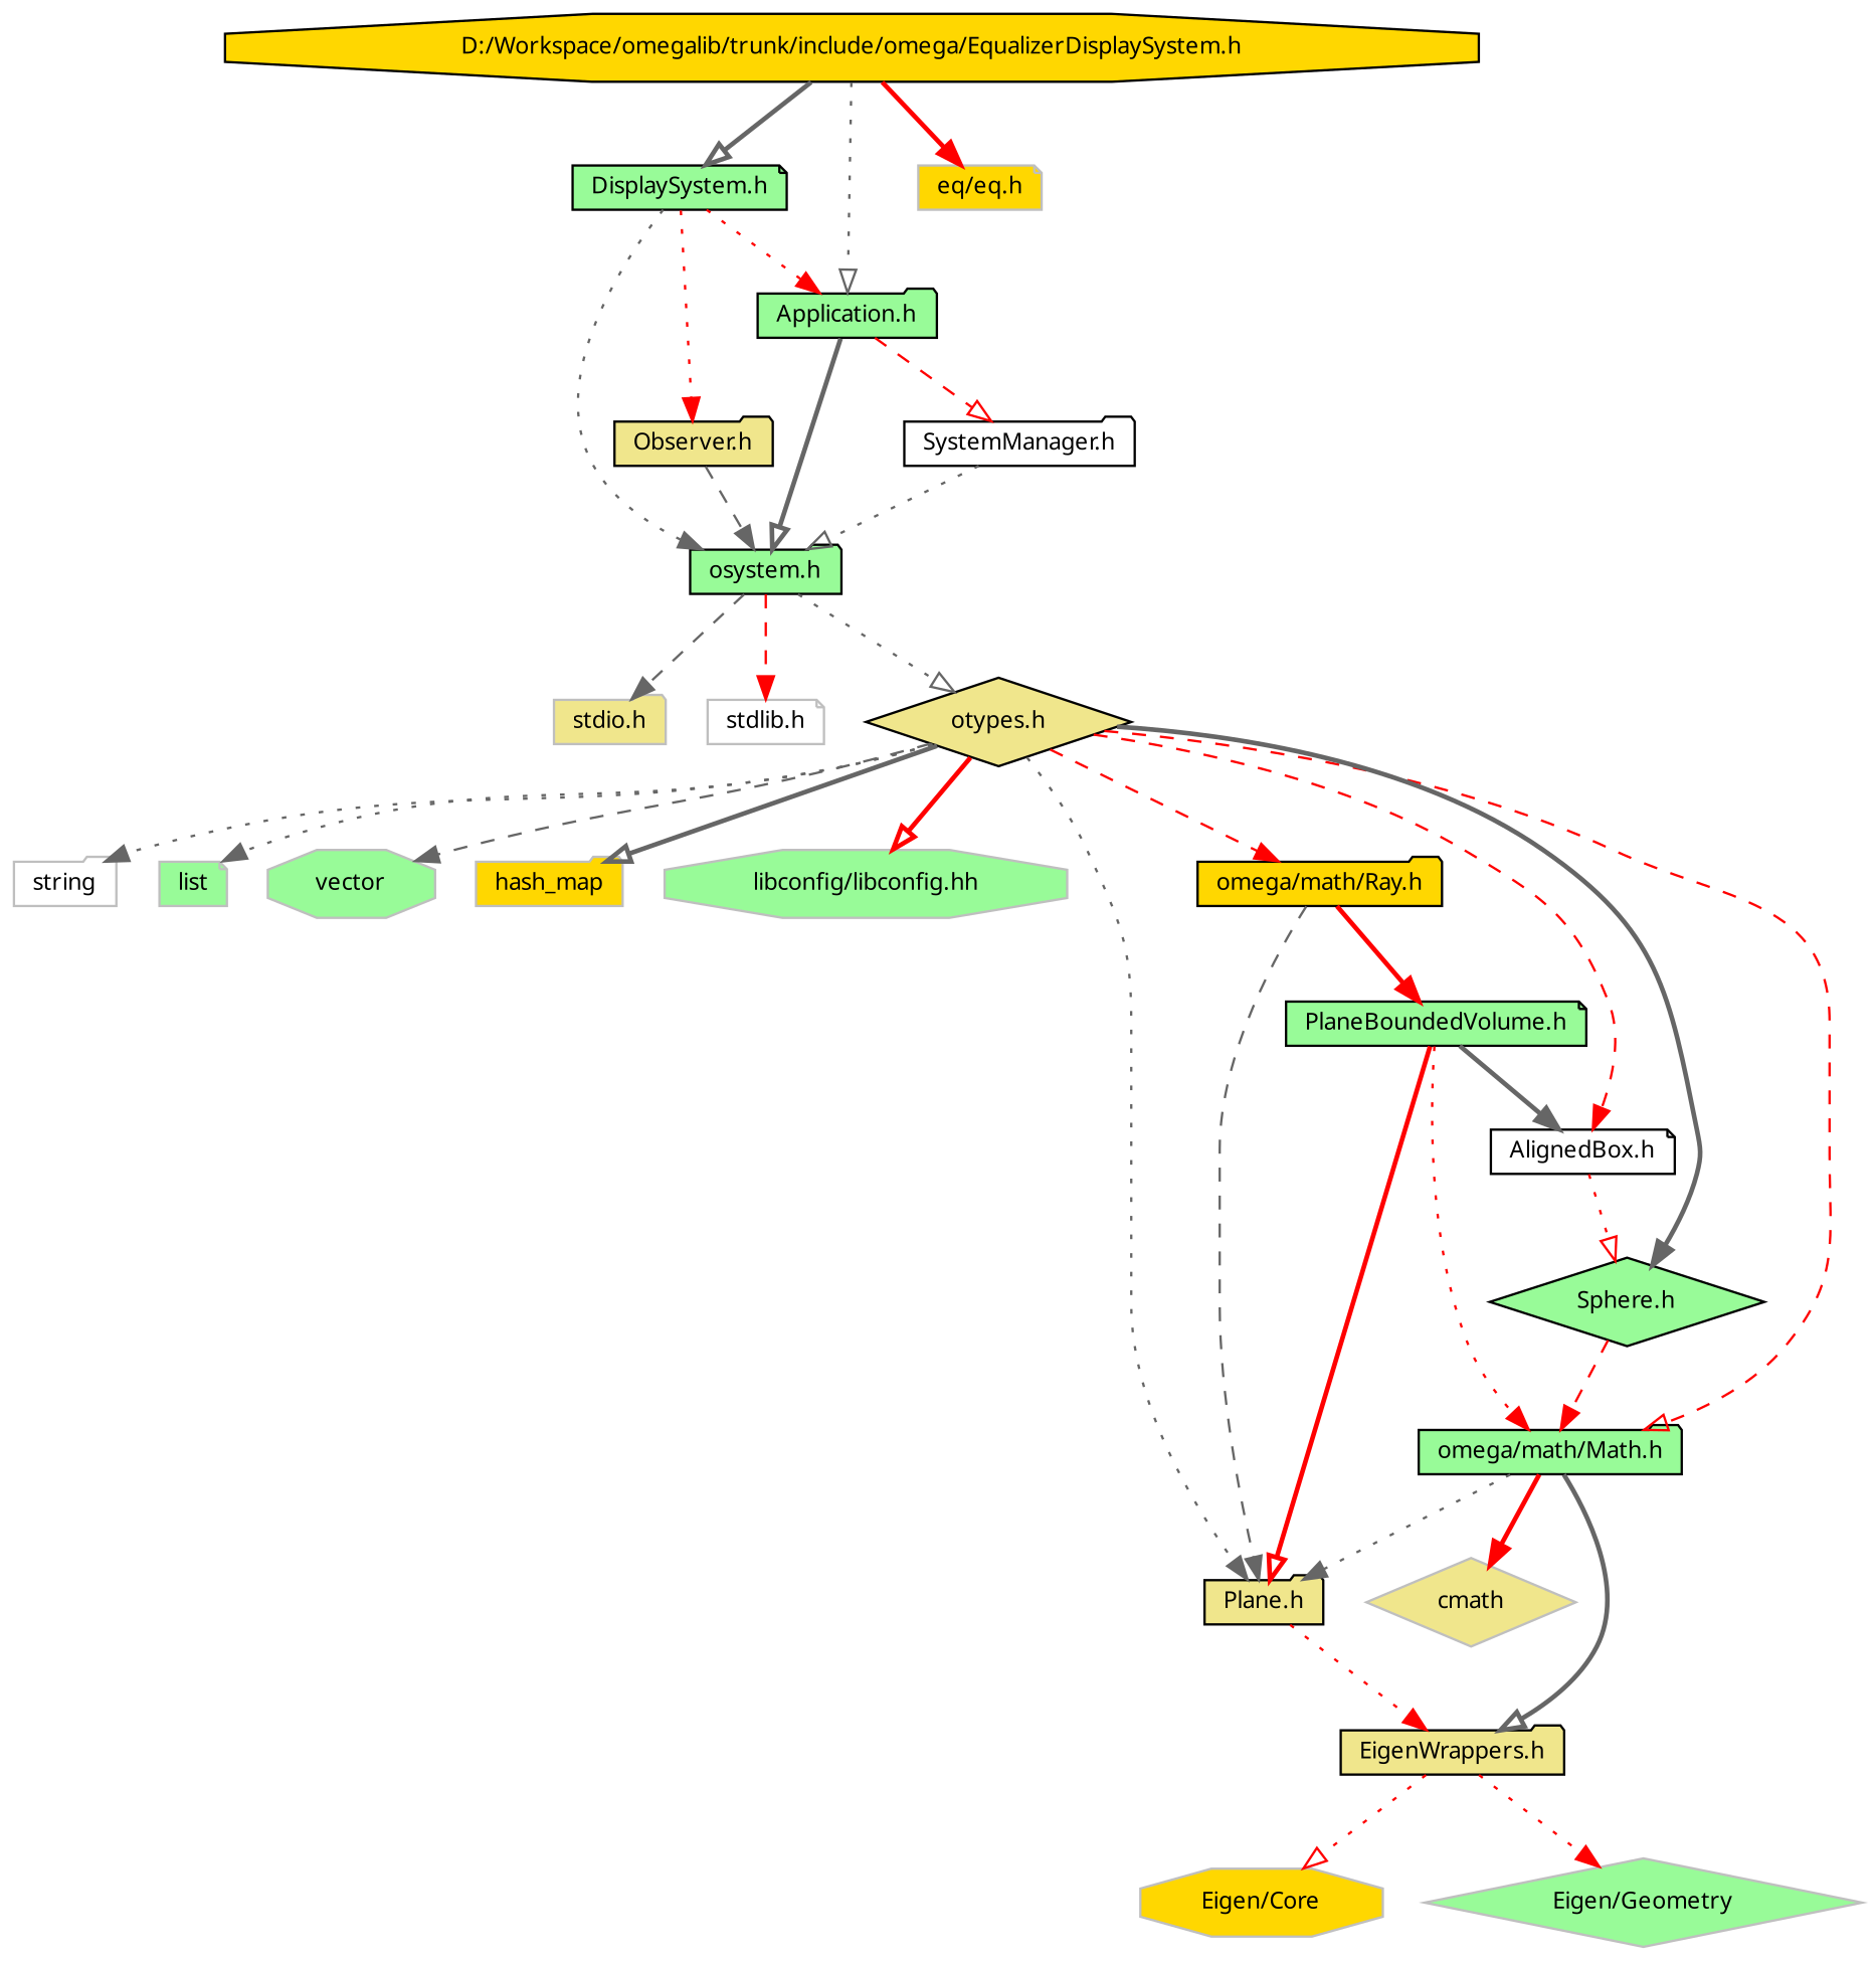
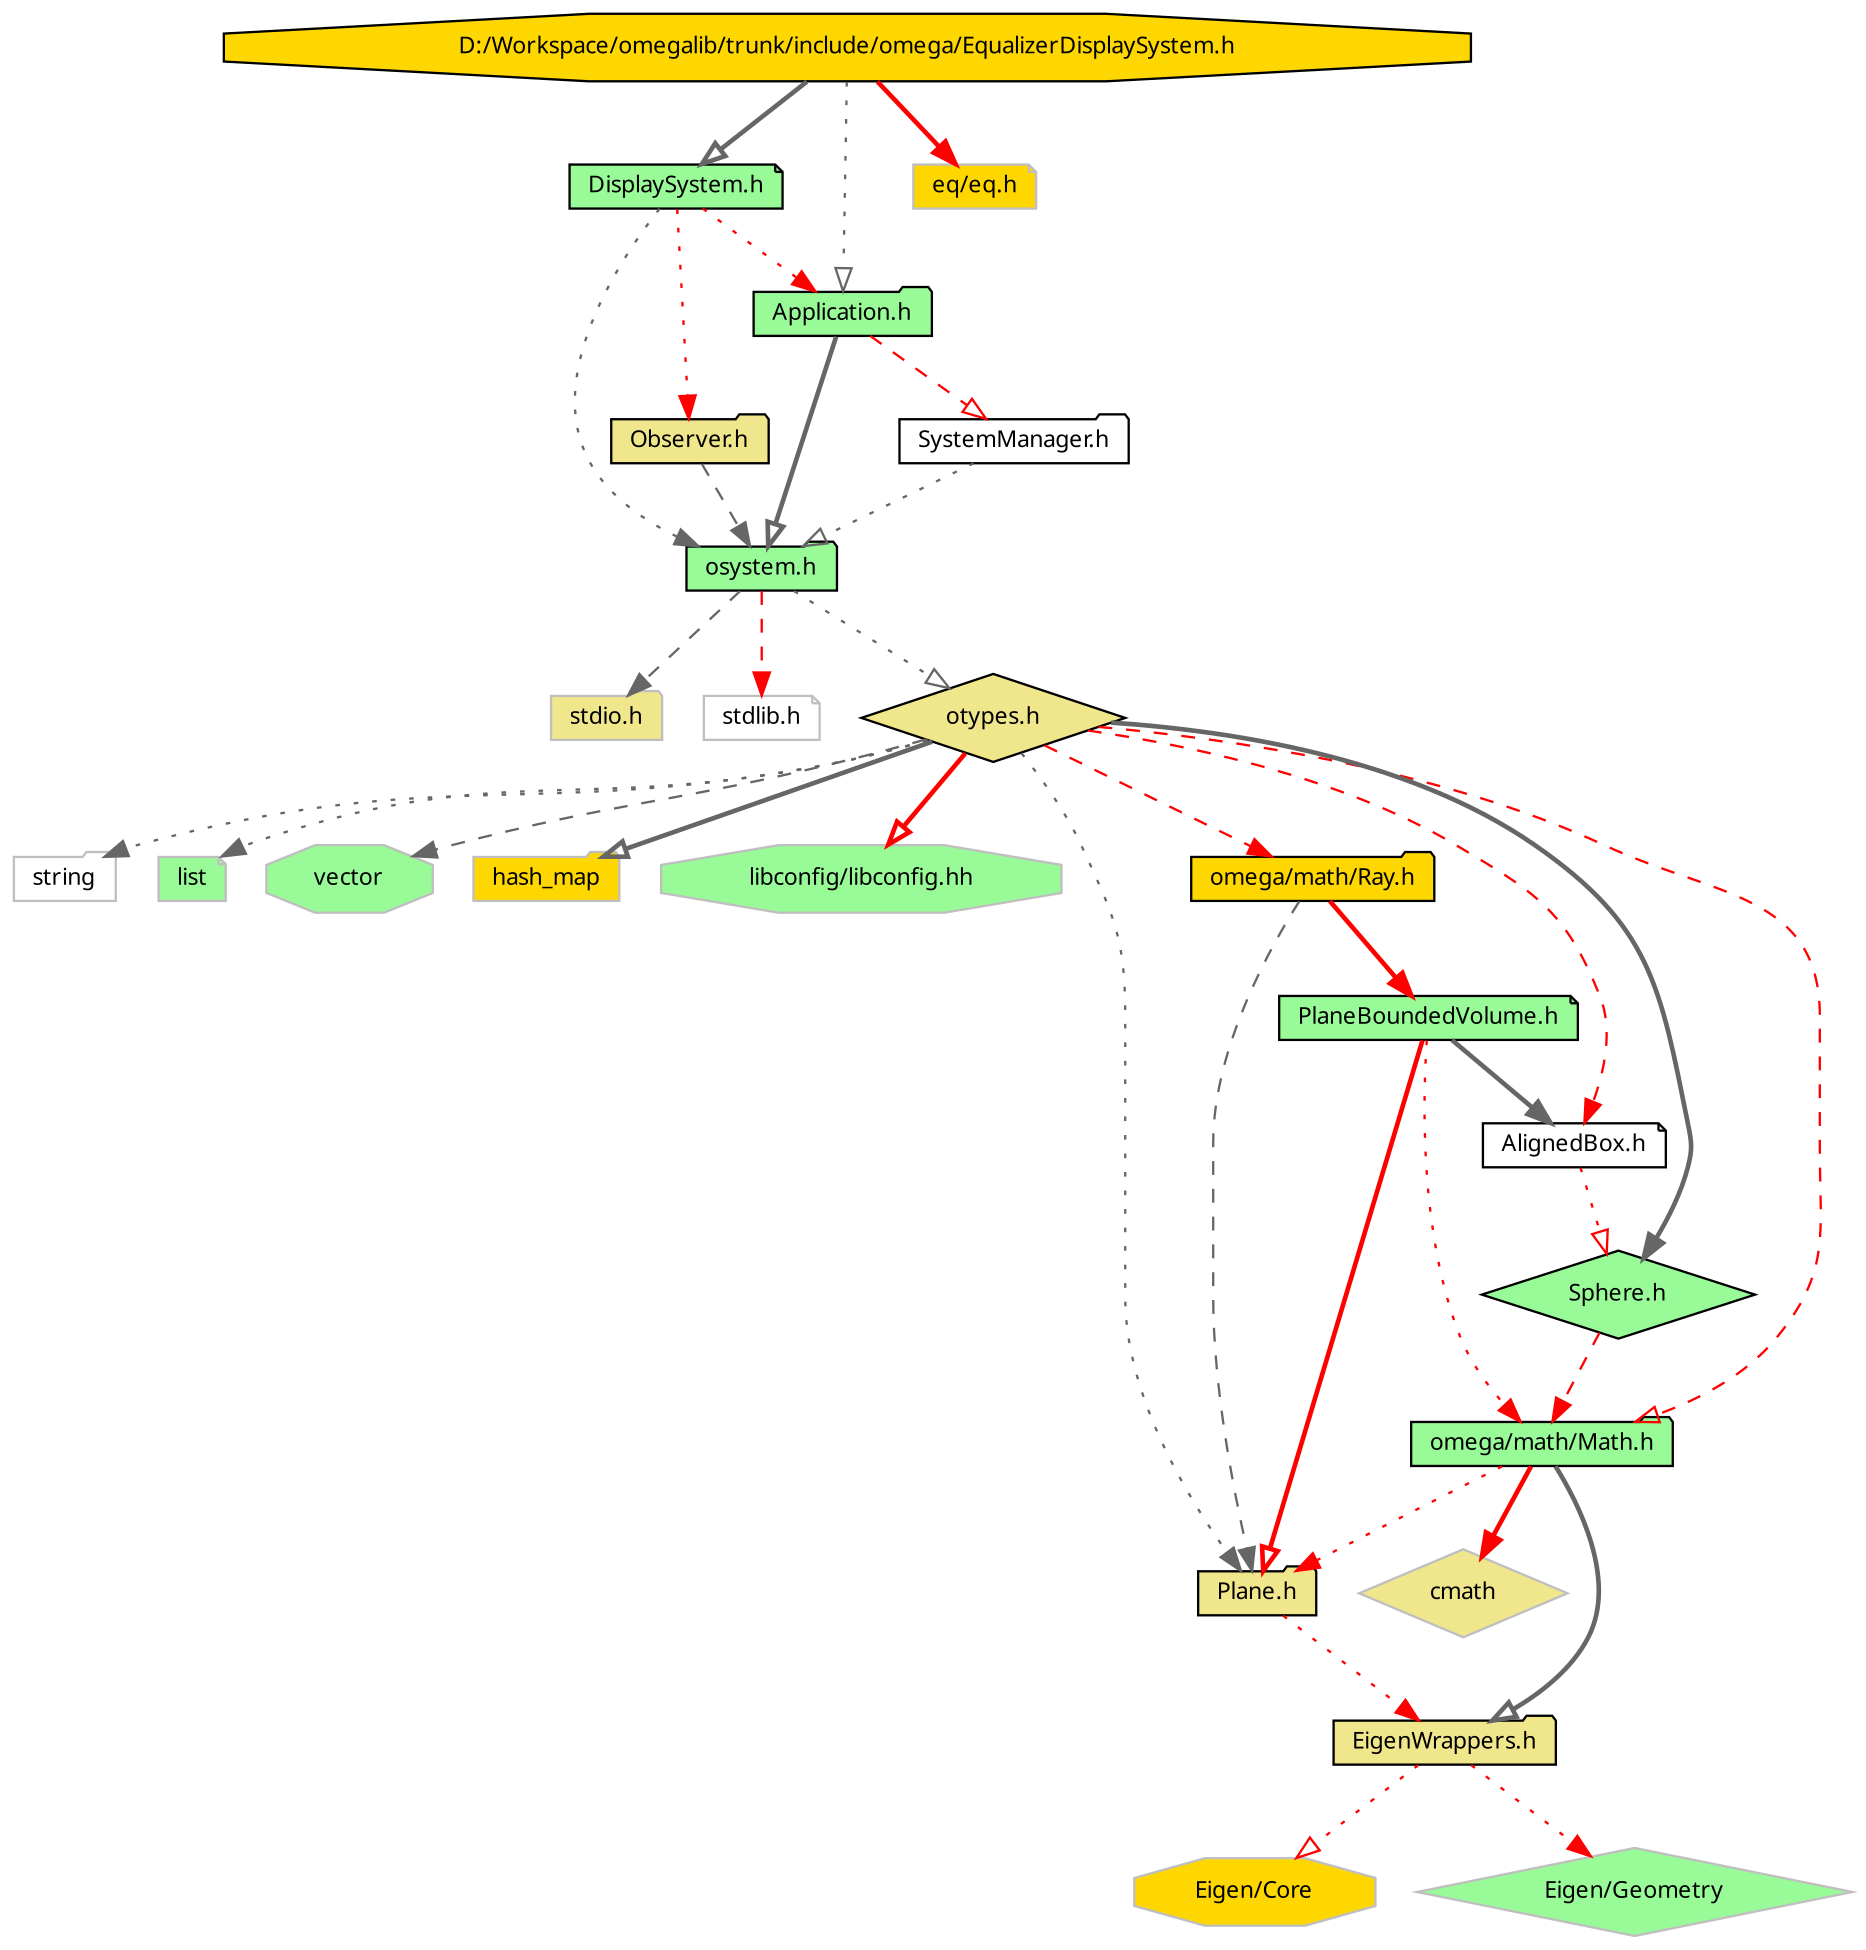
  digraph {
    node [color=black fillcolor=palegreen fontname="FreeSans.ttf" fontsize=10 shape=folder style=filled]
    edge [arrowhead=normal color=red fontname="FreeSans.ttf" fontsize=10 labelfontname="FreeSans.ttf" labelfontsize=10 style=dotted]
    n1 [fillcolor=gold fontcolor=black height=0.2 label="D:/Workspace/omegalib/trunk/include/omega/EqualizerDisplaySystem.h" shape=octagon width=0.4]
    n2 [height=0.2 label="DisplaySystem.h" shape=note width=0.4]
    n3 [height=0.2 label="Application.h" width=0.4]
    n4 [color=grey75 fillcolor=gold height=0.2 label="eq/eq.h" shape=note width=0.4]
    n5 [height=0.2 label="osystem.h" width=0.4]
    n6 [fillcolor=khaki height=0.2 label="Observer.h" width=0.4]
    n7 [fillcolor=white height=0.2 label="SystemManager.h" width=0.4]
    n8 [color=grey75 fillcolor=khaki height=0.2 label="stdio.h" width=0.4]
    n9 [color=grey75 fillcolor=white height=0.2 label="stdlib.h" shape=note width=0.4]
    n10 [fillcolor=khaki height=0.2 label="otypes.h" shape=diamond width=0.4]
    n11 [color=grey75 fillcolor=white height=0.2 label=string width=0.4]
    n12 [color=grey75 height=0.2 label=list shape=note width=0.4]
    n13 [color=grey75 height=0.2 label=vector shape=octagon width=0.4]
    n14 [color=grey75 fillcolor=gold height=0.2 label=hash_map width=0.4]
    n15 [color=grey75 height=0.2 label="libconfig/libconfig.hh" shape=octagon width=0.4]
    n16 [height=0.2 label="omega/math/Math.h" width=0.4]
    n17 [fillcolor=khaki height=0.2 label="Plane.h" width=0.4]
    n18 [fillcolor=gold height=0.2 label="omega/math/Ray.h" width=0.4]
    n19 [fillcolor=white height=0.2 label="AlignedBox.h" shape=note width=0.4]
    n20 [height=0.2 label="Sphere.h" shape=diamond width=0.4]
    n21 [color=grey75 fillcolor=khaki height=0.2 label=cmath shape=diamond width=0.4]
    n22 [fillcolor=khaki height=0.2 label="EigenWrappers.h" width=0.4]
    n23 [height=0.2 label="PlaneBoundedVolume.h" shape=note width=0.4]
    n24 [color=grey75 fillcolor=gold height=0.2 label="Eigen/Core" shape=octagon width=0.4]
    n25 [color=grey75 height=0.2 label="Eigen/Geometry" shape=diamond width=0.4]
    n1 -> n2 [arrowhead=onormal color=gray40 style=bold]
    n1 -> n3 [arrowhead=onormal color=gray40]
    n1 -> n4 [style=bold]
    n2 -> n3
    n2 -> n5 [color=gray40]
    n2 -> n6
    n3 -> n5 [arrowhead=onormal color=gray40 style=bold]
    n3 -> n7 [arrowhead=onormal style=dashed]
    n5 -> n8 [color=gray40 style=dashed]
    n5 -> n9 [style=dashed]
    n5 -> n10 [arrowhead=onormal color=gray40]
    n6 -> n5 [color=gray40 style=dashed]
    n7 -> n5 [arrowhead=onormal color=gray40]
    n10 -> n11 [color=gray40]
    n10 -> n12 [color=gray40]
    n10 -> n13 [color=gray40 style=dashed]
    n10 -> n14 [arrowhead=onormal color=gray40 style=bold]
    n10 -> n15 [arrowhead=onormal style=bold]
    n10 -> n16 [arrowhead=onormal style=dashed]
    n10 -> n17 [color=gray40]
    n10 -> n18 [style=dashed]
    n10 -> n19 [style=dashed]
    n10 -> n20 [color=gray40 style=bold]
-   n16 -> n17 [color=gray40]
+   n16 -> n17
    n16 -> n21 [style=bold]
    n16 -> n22 [arrowhead=onormal color=gray40 style=bold]
    n17 -> n22
    n18 -> n17 [color=gray40 style=dashed]
    n18 -> n23 [style=bold]
    n19 -> n20 [arrowhead=onormal]
    n20 -> n16 [style=dashed]
    n22 -> n24 [arrowhead=onormal]
    n22 -> n25
    n23 -> n16
    n23 -> n17 [arrowhead=onormal style=bold]
    n23 -> n19 [color=gray40 style=bold]
  }
